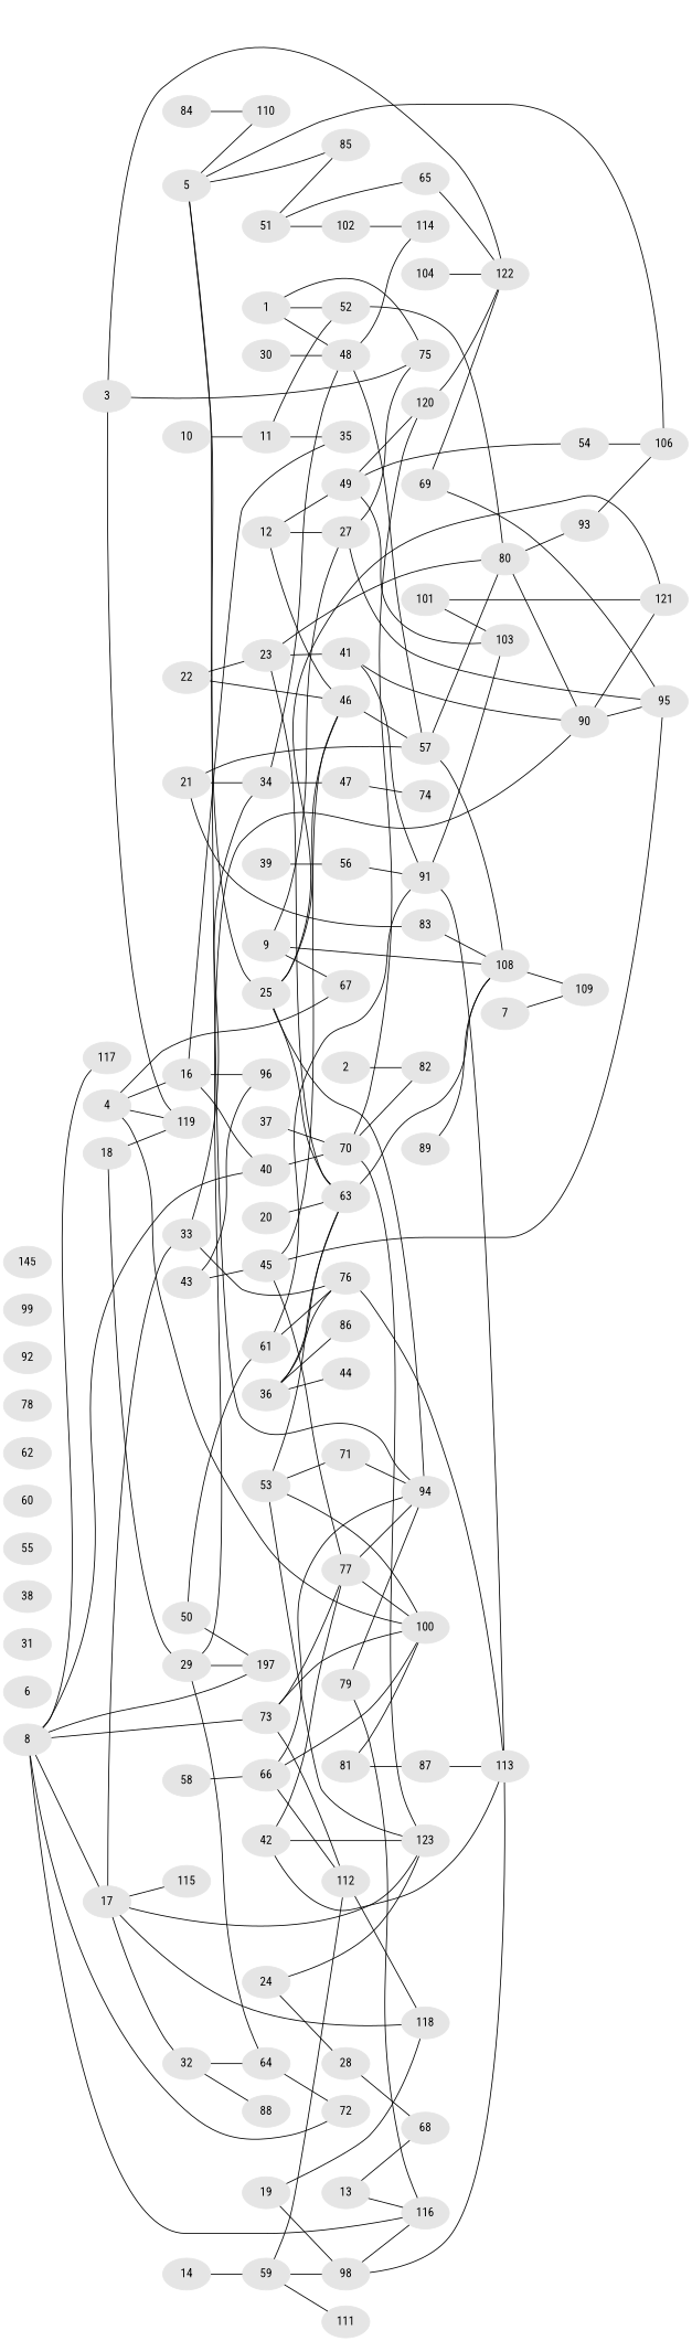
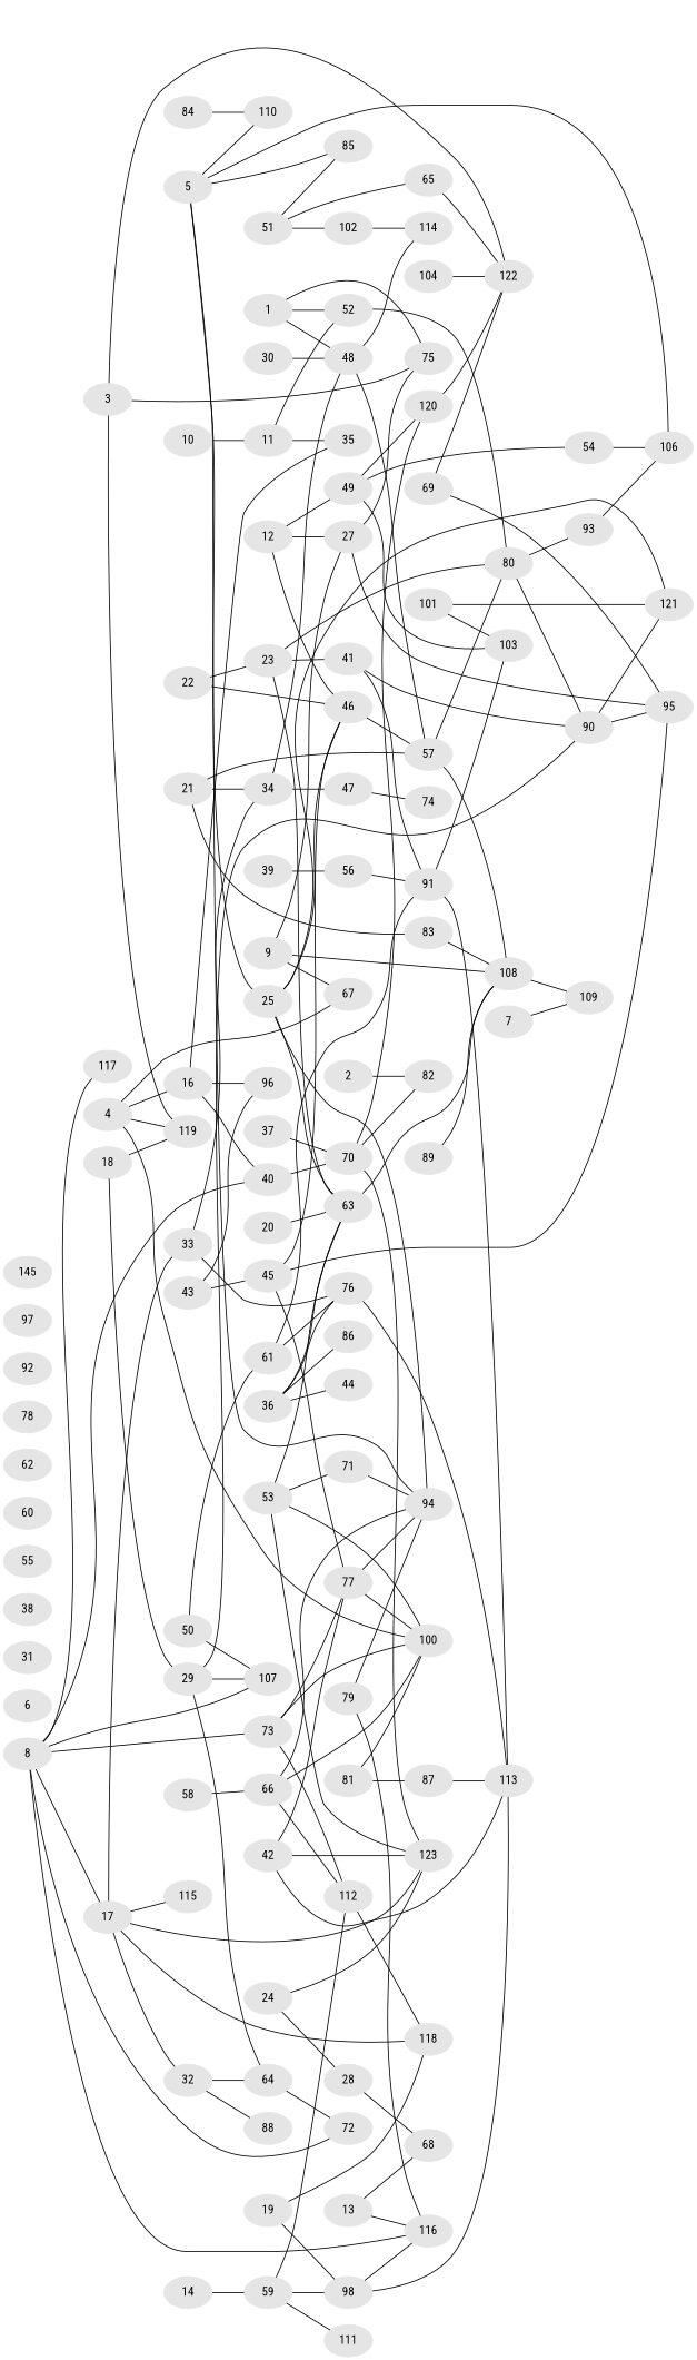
  graph {
    fontname="Roboto Condensed"
    rankdir=LR
    node [color=gray90 fontname="Roboto Condensed" style=filled]
    edge [fontname="Roboto Condensed"]
    1
    48
    52
    75
    57
    114
    80
    2
    82
    3
    119
    122
    4
    16
    67
    100
    40
    35
    96
    5
    25
    85
    94
    106
    110
    46
    63
    121
    6
    7
    109
    8
    17
    72
    73
-   107 [label=197]
+   107
    116
    117
    32
    33
    115
    118
    123
    70
    77
    112
    9
    27
    108
    95
    10
    11
    12
    49
    54
    103
    120
    13
    68
    14
    59
    98
    111
    71
    88
    64
    34
    76
    18
    29
    90
    19
    113
    20
    21
    83
    47
    22
    23
    41
    91
    93
    24
    28
    61
    30
    31
    74
    36
    44
    86
    37
    38
    39
    56
    42
    43
    45
    50
    51
    65
    102
    53
    55
    58
    66
    60
    62
    69
    78
    79
    81
    87
    84
    89
    92
-   99
+   99 [label=97]
    101
    104
    n120 [label=145]
    1 -- 48
    1 -- 52
    1 -- 75
    48 -- 57
    48 -- 114
    52 -- 80
    57 -- 80
    57 -- 108
    80 -- 90
    80 -- 93
    2 -- 82
    3 -- 75
    3 -- 119
    3 -- 122
    4 -- 119
    4 -- 16
    4 -- 67
    4 -- 100
    16 -- 40
    16 -- 35
    16 -- 96
    40 -- 70
    5 -- 25
    5 -- 85
    5 -- 94
    5 -- 106
    5 -- 110
    25 -- 94
    25 -- 46
    25 -- 63
    25 -- 121
    46 -- 57
    63 -- 108
    7 -- 109
    8 -- 40
    8 -- 17
    8 -- 72
    8 -- 73
    8 -- 107
    8 -- 116
    8 -- 117
    17 -- 32
    17 -- 33
    17 -- 115
    17 -- 118
    17 -- 123
    73 -- 100
    73 -- 77
    73 -- 112
    32 -- 88
    32 -- 64
    33 -- 34
    33 -- 76
    70 -- 82
    70 -- 123
    70 -- 120
    77 -- 100
    77 -- 94
    112 -- 118
    9 -- 67
    9 -- 27
    9 -- 108
    27 -- 75
    27 -- 95
    108 -- 109
    10 -- 11
    11 -- 52
    11 -- 35
    12 -- 46
    12 -- 27
    12 -- 49
    49 -- 54
    49 -- 103
    49 -- 120
    54 -- 106
    120 -- 122
    13 -- 116
    13 -- 68
    14 -- 59
    59 -- 112
    59 -- 98
    59 -- 111
    98 -- 116
    98 -- 113
    71 -- 94
    64 -- 72
    34 -- 48
    34 -- 47
    76 -- 113
    18 -- 119
    18 -- 29
    29 -- 107
    29 -- 64
    29 -- 90
    90 -- 121
    90 -- 95
    19 -- 118
    19 -- 98
    20 -- 63
    21 -- 57
    21 -- 34
    21 -- 83
    83 -- 108
    47 -- 74
    22 -- 46
    22 -- 23
    23 -- 80
    23 -- 63
    23 -- 41
    41 -- 90
    41 -- 91
    91 -- 103
    91 -- 113
    93 -- 106
    24 -- 123
    24 -- 28
    28 -- 68
    61 -- 76
    61 -- 91
    30 -- 48
    36 -- 63
    36 -- 76
    36 -- 44
    36 -- 86
    37 -- 70
    39 -- 56
    56 -- 91
    42 -- 123
    42 -- 77
    42 -- 113
    43 -- 96
    43 -- 45
    45 -- 46
    45 -- 77
    45 -- 95
    50 -- 107
    50 -- 61
    51 -- 85
    51 -- 65
    51 -- 102
    65 -- 122
    102 -- 114
    53 -- 100
    53 -- 63
    53 -- 123
    53 -- 71
    58 -- 66
    66 -- 100
    66 -- 94
    66 -- 112
    69 -- 122
    69 -- 95
    79 -- 94
    79 -- 116
    81 -- 100
    81 -- 87
    87 -- 113
    84 -- 110
    89 -- 108
    101 -- 121
    101 -- 103
    104 -- 122
  }
